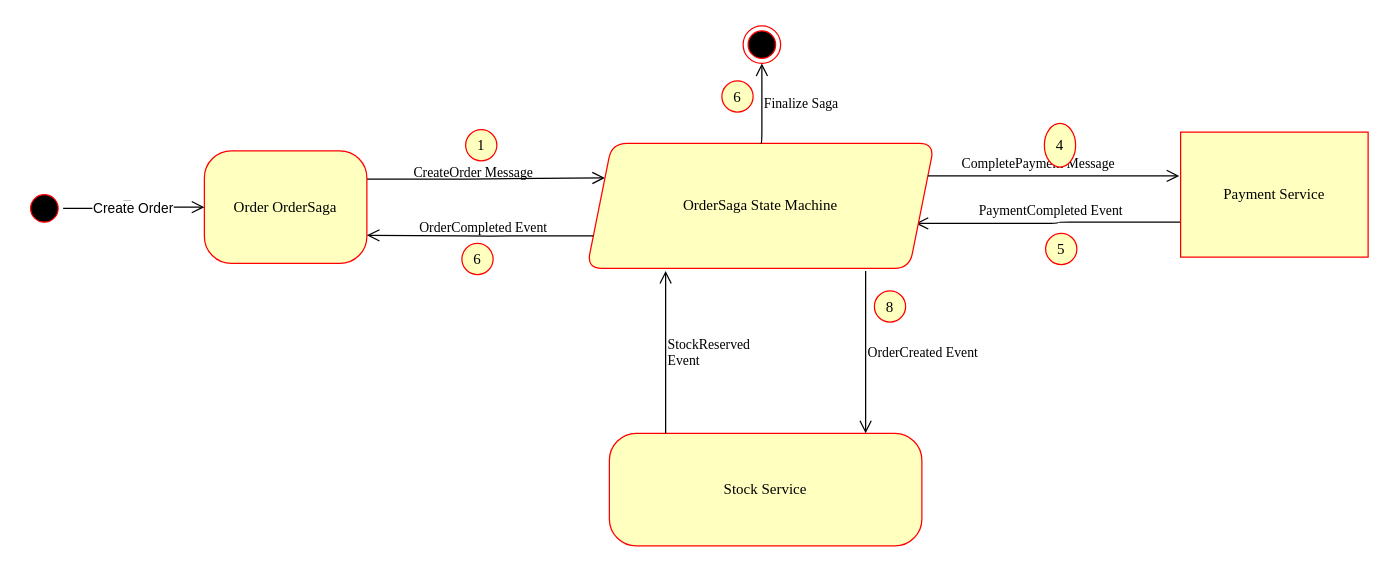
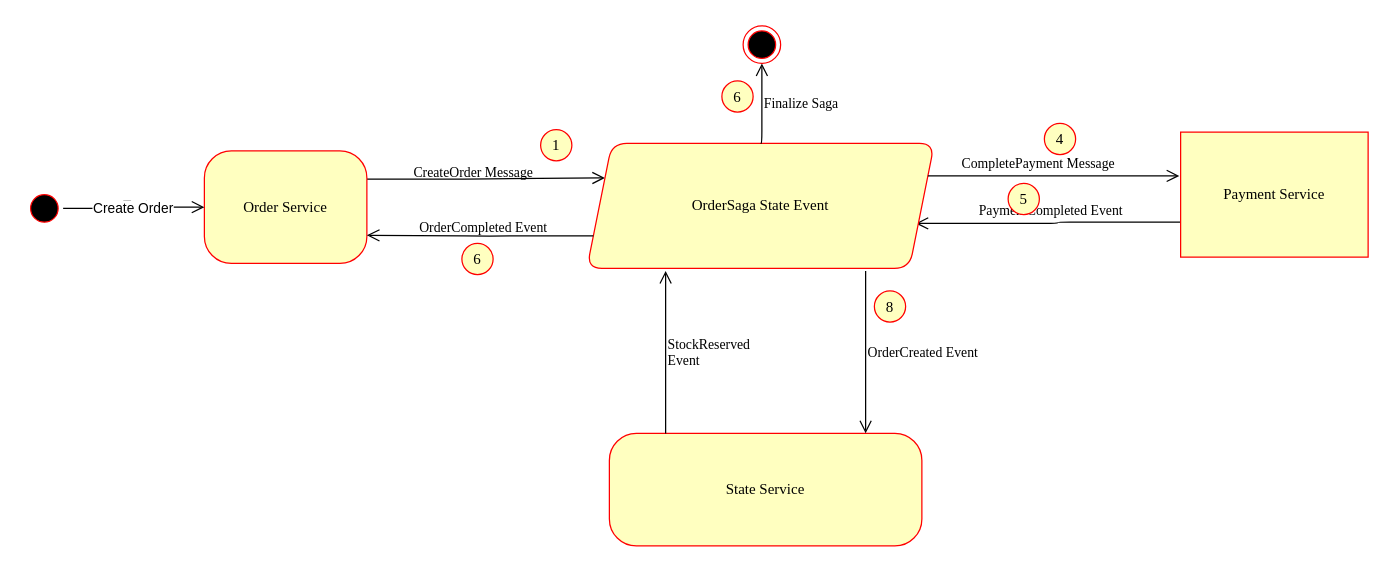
  <mxCell id="0" />
  <mxCell id="1" parent="0" />
  <mxCell id="2" value="" style="ellipse;html=1;shape=startState;fillColor=#000000;strokeColor=#ff0000;rounded=1;shadow=0;comic=0;labelBackgroundColor=none;fontFamily=Verdana;fontSize=12;fontColor=#000000;align=center;direction=south;" parent="1" vertex="1"><mxGeometry x="20" y="151" width="30" height="30" as="geometry" /></mxCell>
- <mxCell id="3" value="Stock Service" style="rounded=1;whiteSpace=wrap;html=1;arcSize=24;fillColor=#ffffc0;strokeColor=#ff0000;shadow=0;comic=0;labelBackgroundColor=none;fontFamily=Verdana;fontSize=12;fontColor=#000000;align=center;" parent="1" vertex="1"><mxGeometry x="487" y="346" width="250" height="90" as="geometry" /></mxCell>
+ <mxCell id="3" value="State Service" style="rounded=1;whiteSpace=wrap;html=1;arcSize=24;fillColor=#ffffc0;strokeColor=#ff0000;shadow=0;comic=0;labelBackgroundColor=none;fontFamily=Verdana;fontSize=12;fontColor=#000000;align=center;" parent="1" vertex="1"><mxGeometry x="487" y="346" width="250" height="90" as="geometry" /></mxCell>
  <mxCell id="4" style="edgeStyle=orthogonalEdgeStyle;rounded=1;orthogonalLoop=1;jettySize=auto;html=1;exitX=1;exitY=0.25;exitDx=0;exitDy=0;strokeColor=#000000;align=left;verticalAlign=middle;fontFamily=Verdana;fontSize=12;fontColor=default;labelBackgroundColor=none;endArrow=open;endSize=8;entryX=0;entryY=0.25;entryDx=0;entryDy=0;" edge="1" parent="1" source="6" target="15"><mxGeometry relative="1" as="geometry" /></mxCell>
  <mxCell id="5" value="&lt;font style=&quot;font-size: 11px;&quot;&gt;CreateOrder Message&lt;/font&gt;" style="edgeLabel;html=1;align=center;verticalAlign=middle;resizable=0;points=[];rounded=1;strokeColor=#0000ff;fontFamily=Verdana;fontSize=12;fontColor=default;labelBackgroundColor=none;" vertex="1" connectable="0" parent="4"><mxGeometry x="-0.127" y="3" relative="1" as="geometry"><mxPoint y="-3" as="offset" /></mxGeometry></mxCell>
- <mxCell id="6" value="Order OrderSaga" style="rounded=1;whiteSpace=wrap;html=1;arcSize=24;fillColor=#ffffc0;strokeColor=#ff0000;shadow=0;comic=0;labelBackgroundColor=none;fontFamily=Verdana;fontSize=12;fontColor=#000000;align=center;" parent="1" vertex="1"><mxGeometry x="163" y="120" width="130" height="90" as="geometry" /></mxCell>
+ <mxCell id="6" value="Order Service" style="rounded=1;whiteSpace=wrap;html=1;arcSize=24;fillColor=#ffffc0;strokeColor=#ff0000;shadow=0;comic=0;labelBackgroundColor=none;fontFamily=Verdana;fontSize=12;fontColor=#000000;align=center;" parent="1" vertex="1"><mxGeometry x="163" y="120" width="130" height="90" as="geometry" /></mxCell>
  <mxCell id="7" style="edgeStyle=orthogonalEdgeStyle;html=1;labelBackgroundColor=none;endArrow=open;endSize=8;strokeColor=#000000;fontFamily=Verdana;fontSize=12;align=left;entryX=0.946;entryY=0.64;entryDx=0;entryDy=0;exitX=0.02;exitY=0.72;exitDx=0;exitDy=0;exitPerimeter=0;entryPerimeter=0;" parent="1" source="9" target="15" edge="1"><mxGeometry relative="1" as="geometry"><mxPoint x="944" y="180" as="sourcePoint" /><mxPoint x="754" y="180" as="targetPoint" /></mxGeometry></mxCell>
  <mxCell id="8" value="&lt;font face=&quot;Verdana&quot;&gt;PaymentCompleted Event&lt;/font&gt;" style="edgeLabel;html=1;align=center;verticalAlign=middle;resizable=0;points=[];" vertex="1" connectable="0" parent="7"><mxGeometry x="-0.021" y="-3" relative="1" as="geometry"><mxPoint x="-3" y="-8" as="offset" /></mxGeometry></mxCell>
  <mxCell id="9" value="Payment Service" style="whiteSpace=wrap;html=1;arcSize=24;fillColor=#ffffc0;strokeColor=#ff0000;shadow=0;comic=0;labelBackgroundColor=none;fontFamily=Verdana;fontSize=12;fontColor=#000000;align=center;rounded=0;" parent="1" vertex="1"><mxGeometry x="944" y="105" width="150" height="100" as="geometry" /></mxCell>
  <mxCell id="10" value="&lt;font style=&quot;font-size: 11px;&quot;&gt;OrderCreated Event&lt;/font&gt;" style="edgeStyle=elbowEdgeStyle;html=1;labelBackgroundColor=none;endArrow=open;endSize=8;strokeColor=#000000;fontFamily=Verdana;fontSize=12;align=left;exitX=0.5;exitY=1;exitDx=0;exitDy=0;" parent="1" edge="1"><mxGeometry relative="1" as="geometry"><mxPoint x="692" y="216" as="sourcePoint" /><mxPoint x="692" y="346" as="targetPoint" /></mxGeometry></mxCell>
  <mxCell id="11" style="edgeStyle=orthogonalEdgeStyle;html=1;labelBackgroundColor=none;endArrow=open;endSize=8;strokeColor=#000000;fontFamily=Verdana;fontSize=12;align=left;" parent="1" source="2" target="6" edge="1"><mxGeometry relative="1" as="geometry" /></mxCell>
  <mxCell id="12" value="Text" style="edgeLabel;html=1;align=center;verticalAlign=middle;resizable=0;points=[];" vertex="1" connectable="0" parent="11"><mxGeometry x="0.025" y="2" relative="1" as="geometry"><mxPoint as="offset" /></mxGeometry></mxCell>
  <mxCell id="13" value="Create Order" style="edgeLabel;html=1;align=center;verticalAlign=middle;resizable=0;points=[];" vertex="1" connectable="0" parent="11"><mxGeometry y="1" relative="1" as="geometry"><mxPoint as="offset" /></mxGeometry></mxCell>
  <mxCell id="14" value="&lt;font style=&quot;font-size: 11px;&quot;&gt;StockReserved&amp;nbsp;&lt;/font&gt;&lt;div style=&quot;font-size: 11px;&quot;&gt;&lt;font style=&quot;font-size: 11px;&quot;&gt;Event&amp;nbsp;&lt;/font&gt;&lt;/div&gt;" style="edgeStyle=elbowEdgeStyle;html=1;labelBackgroundColor=none;endArrow=open;endSize=8;strokeColor=#000000;fontFamily=Verdana;fontSize=12;align=left;exitX=0.25;exitY=0;exitDx=0;exitDy=0;entryX=0.25;entryY=1;entryDx=0;entryDy=0;" parent="1" edge="1"><mxGeometry relative="1" as="geometry"><mxPoint x="532" y="346" as="sourcePoint" /><mxPoint x="531.5" y="216" as="targetPoint" /></mxGeometry></mxCell>
- <mxCell id="15" value="OrderSaga State Machine" style="shape=parallelogram;perimeter=parallelogramPerimeter;whiteSpace=wrap;html=1;fixedSize=1;rounded=1;shadow=0;comic=0;strokeColor=#ff0000;align=center;verticalAlign=middle;arcSize=24;fontFamily=Verdana;fontSize=12;fontColor=#000000;labelBackgroundColor=none;fillColor=#ffffc0;" vertex="1" parent="1"><mxGeometry x="469" y="114" width="278" height="100" as="geometry" /></mxCell>
+ <mxCell id="15" value="OrderSaga State Event" style="shape=parallelogram;perimeter=parallelogramPerimeter;whiteSpace=wrap;html=1;fixedSize=1;rounded=1;shadow=0;comic=0;strokeColor=#ff0000;align=center;verticalAlign=middle;arcSize=24;fontFamily=Verdana;fontSize=12;fontColor=#000000;labelBackgroundColor=none;fillColor=#ffffc0;" vertex="1" parent="1"><mxGeometry x="469" y="114" width="278" height="100" as="geometry" /></mxCell>
  <mxCell id="16" value="" style="ellipse;html=1;shape=endState;fillColor=#000000;strokeColor=#ff0000;" vertex="1" parent="1"><mxGeometry x="594" y="20" width="30" height="30" as="geometry" /></mxCell>
- <mxCell id="17" value="1" style="ellipse;whiteSpace=wrap;html=1;aspect=fixed;rounded=1;shadow=0;comic=0;strokeColor=#ff0000;align=center;verticalAlign=middle;arcSize=24;fontFamily=Verdana;fontSize=12;fontColor=#000000;labelBackgroundColor=none;fillColor=#ffffc0;" vertex="1" parent="1"><mxGeometry x="372" y="103" width="25" height="25" as="geometry" /></mxCell>
+ <mxCell id="17" value="1" style="ellipse;whiteSpace=wrap;html=1;aspect=fixed;rounded=1;shadow=0;comic=0;strokeColor=#ff0000;align=center;verticalAlign=middle;arcSize=24;fontFamily=Verdana;fontSize=12;fontColor=#000000;labelBackgroundColor=none;fillColor=#ffffc0;" vertex="1" parent="1"><mxGeometry x="432" y="103" width="25" height="25" as="geometry" /></mxCell>
  <mxCell id="18" value="8" style="ellipse;whiteSpace=wrap;html=1;aspect=fixed;rounded=1;shadow=0;comic=0;strokeColor=#ff0000;align=center;verticalAlign=middle;arcSize=24;fontFamily=Verdana;fontSize=12;fontColor=#000000;labelBackgroundColor=none;fillColor=#ffffc0;" vertex="1" parent="1"><mxGeometry x="699" y="232" width="25" height="25" as="geometry" /></mxCell>
  <mxCell id="19" value="" style="edgeStyle=elbowEdgeStyle;html=1;labelBackgroundColor=none;endArrow=open;endSize=8;strokeColor=#000000;fontFamily=Verdana;fontSize=12;align=left;exitX=1;exitY=0.25;exitDx=0;exitDy=0;entryX=-0.007;entryY=0.35;entryDx=0;entryDy=0;entryPerimeter=0;elbow=vertical;rounded=1;verticalAlign=middle;fontColor=default;" edge="1" parent="1" source="15" target="9"><mxGeometry relative="1" as="geometry"><mxPoint x="800" y="178" as="sourcePoint" /><mxPoint x="800" y="308" as="targetPoint" /></mxGeometry></mxCell>
  <mxCell id="20" value="&lt;font style=&quot;font-size: 11px;&quot;&gt;CompletePayment Message&lt;/font&gt;" style="edgeLabel;html=1;align=center;verticalAlign=middle;resizable=0;points=[];rounded=1;strokeColor=#0000ff;fontFamily=Verdana;fontSize=12;fontColor=default;labelBackgroundColor=none;" vertex="1" connectable="0" parent="19"><mxGeometry x="-0.147" relative="1" as="geometry"><mxPoint x="2" y="-11" as="offset" /></mxGeometry></mxCell>
- <mxCell id="21" value="4" style="ellipse;whiteSpace=wrap;html=1;aspect=fixed;rounded=1;shadow=0;comic=0;strokeColor=#ff0000;align=center;verticalAlign=middle;arcSize=24;fontFamily=Verdana;fontSize=12;fontColor=#000000;labelBackgroundColor=none;fillColor=#ffffc0;" vertex="1" parent="1"><mxGeometry x="835" y="98" width="25" height="35" as="geometry" /></mxCell>
- <mxCell id="22" value="5" style="ellipse;whiteSpace=wrap;html=1;aspect=fixed;rounded=1;shadow=0;comic=0;strokeColor=#ff0000;align=center;verticalAlign=middle;arcSize=24;fontFamily=Verdana;fontSize=12;fontColor=#000000;labelBackgroundColor=none;fillColor=#ffffc0;" vertex="1" parent="1"><mxGeometry x="836" y="186" width="25" height="25" as="geometry" /></mxCell>
+ <mxCell id="21" value="4" style="ellipse;whiteSpace=wrap;html=1;aspect=fixed;rounded=1;shadow=0;comic=0;strokeColor=#ff0000;align=center;verticalAlign=middle;arcSize=24;fontFamily=Verdana;fontSize=12;fontColor=#000000;labelBackgroundColor=none;fillColor=#ffffc0;" vertex="1" parent="1"><mxGeometry x="835" y="98" width="25" height="25" as="geometry" /></mxCell>
+ <mxCell id="22" value="5" style="ellipse;whiteSpace=wrap;html=1;aspect=fixed;rounded=1;shadow=0;comic=0;strokeColor=#ff0000;align=center;verticalAlign=middle;arcSize=24;fontFamily=Verdana;fontSize=12;fontColor=#000000;labelBackgroundColor=none;fillColor=#ffffc0;" vertex="1" parent="1"><mxGeometry x="806" y="146" width="25" height="25" as="geometry" /></mxCell>
  <mxCell id="23" style="edgeStyle=orthogonalEdgeStyle;html=1;labelBackgroundColor=none;endArrow=open;endSize=8;strokeColor=#000000;fontFamily=Verdana;fontSize=12;align=left;entryX=1;entryY=0.75;entryDx=0;entryDy=0;exitX=0;exitY=0.75;exitDx=0;exitDy=0;rounded=1;verticalAlign=middle;fontColor=default;" edge="1" parent="1" source="15" target="6"><mxGeometry relative="1" as="geometry"><mxPoint x="488" y="214" as="sourcePoint" /><mxPoint x="298" y="214" as="targetPoint" /></mxGeometry></mxCell>
  <mxCell id="24" value="&lt;font style=&quot;font-size: 11px;&quot;&gt;OrderCompleted Event&lt;/font&gt;" style="edgeLabel;html=1;align=center;verticalAlign=middle;resizable=0;points=[];rounded=1;strokeColor=#0000ff;fontFamily=Verdana;fontSize=12;fontColor=default;labelBackgroundColor=none;" vertex="1" connectable="0" parent="23"><mxGeometry x="-0.021" y="-3" relative="1" as="geometry"><mxPoint y="-5" as="offset" /></mxGeometry></mxCell>
  <mxCell id="25" value="6" style="ellipse;whiteSpace=wrap;html=1;aspect=fixed;rounded=1;shadow=0;comic=0;strokeColor=#ff0000;align=center;verticalAlign=middle;arcSize=24;fontFamily=Verdana;fontSize=12;fontColor=#000000;labelBackgroundColor=none;fillColor=#ffffc0;" vertex="1" parent="1"><mxGeometry x="369" y="194" width="25" height="25" as="geometry" /></mxCell>
  <mxCell id="26" value="&lt;font style=&quot;font-size: 11px;&quot;&gt;Finalize Saga&lt;/font&gt;" style="edgeStyle=elbowEdgeStyle;html=1;labelBackgroundColor=none;endArrow=open;endSize=8;strokeColor=#000000;fontFamily=Verdana;fontSize=12;align=left;exitX=0.5;exitY=0;exitDx=0;exitDy=0;entryX=0.5;entryY=1;entryDx=0;entryDy=0;" edge="1" parent="1" source="15" target="16"><mxGeometry relative="1" as="geometry"><mxPoint x="565" y="179" as="sourcePoint" /><mxPoint x="628" y="76" as="targetPoint" /></mxGeometry></mxCell>
  <mxCell id="27" value="6" style="ellipse;whiteSpace=wrap;html=1;aspect=fixed;rounded=1;shadow=0;comic=0;strokeColor=#ff0000;align=center;verticalAlign=middle;arcSize=24;fontFamily=Verdana;fontSize=12;fontColor=#000000;labelBackgroundColor=none;fillColor=#ffffc0;" vertex="1" parent="1"><mxGeometry x="577" y="64" width="25" height="25" as="geometry" /></mxCell>
